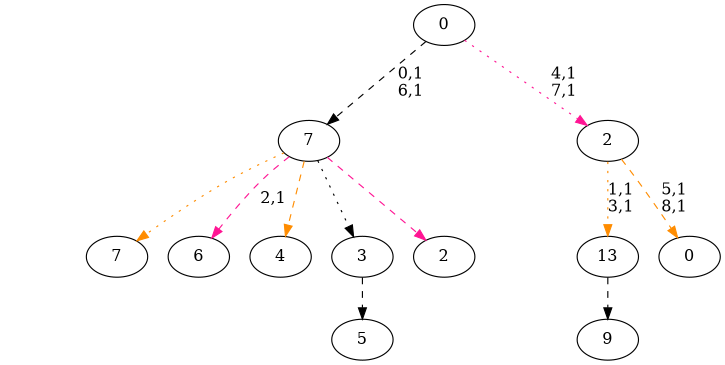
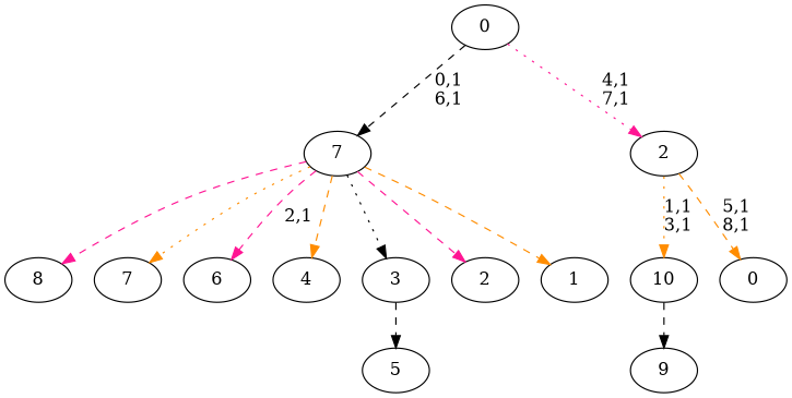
  digraph {
    edge [color=darkorange style=dashed]
    n1 [label=9]
+   n2 [label=8]
    n3 [label=7]
    n4 [label=6]
    n5 [label=5]
-   13
+   13 [label=10]
    n7 [label=4]
    n8 [label=3]
    n9 [label=2]
+   n10 [label=1]
    7
    n12 [label=0]
    2
    0
    13 -> n1 [color=black]
    n8 -> n5 [color=black]
+   7 -> n2 [color=deeppink]
    7 -> n3 [style=dotted]
    7 -> n4 [color=deeppink label="2,1"]
    7 -> n7
    7 -> n8 [color=black style=dotted]
    7 -> n9 [color=deeppink]
+   7 -> n10
    2 -> 13 [label="1,1\n3,1" style=dotted]
    2 -> n12 [label="5,1\n8,1"]
    0 -> 7 [color=black label="0,1\n6,1"]
    0 -> 2 [color=deeppink label="4,1\n7,1" style=dotted]
  }
